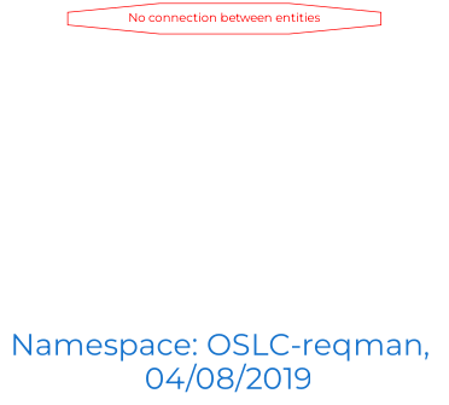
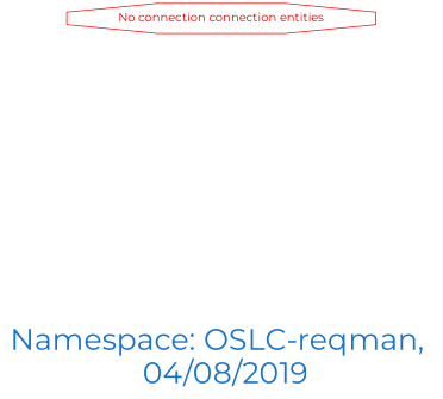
  digraph {
    fontcolor=dodgerblue3
    fontsize=36
    label="\n\n\nNamespace: OSLC-reqman, \n 04/08/2019"
    rankdir=LR
    fontname=Montserrat
-   "No connection between entities" [color=red fontcolor=red shape=octagon fontname=Montserrat]
+   "No connection between entities" [color=red fontcolor=red shape=octagon fontname=Montserrat label="No connection connection entities"]
  }
